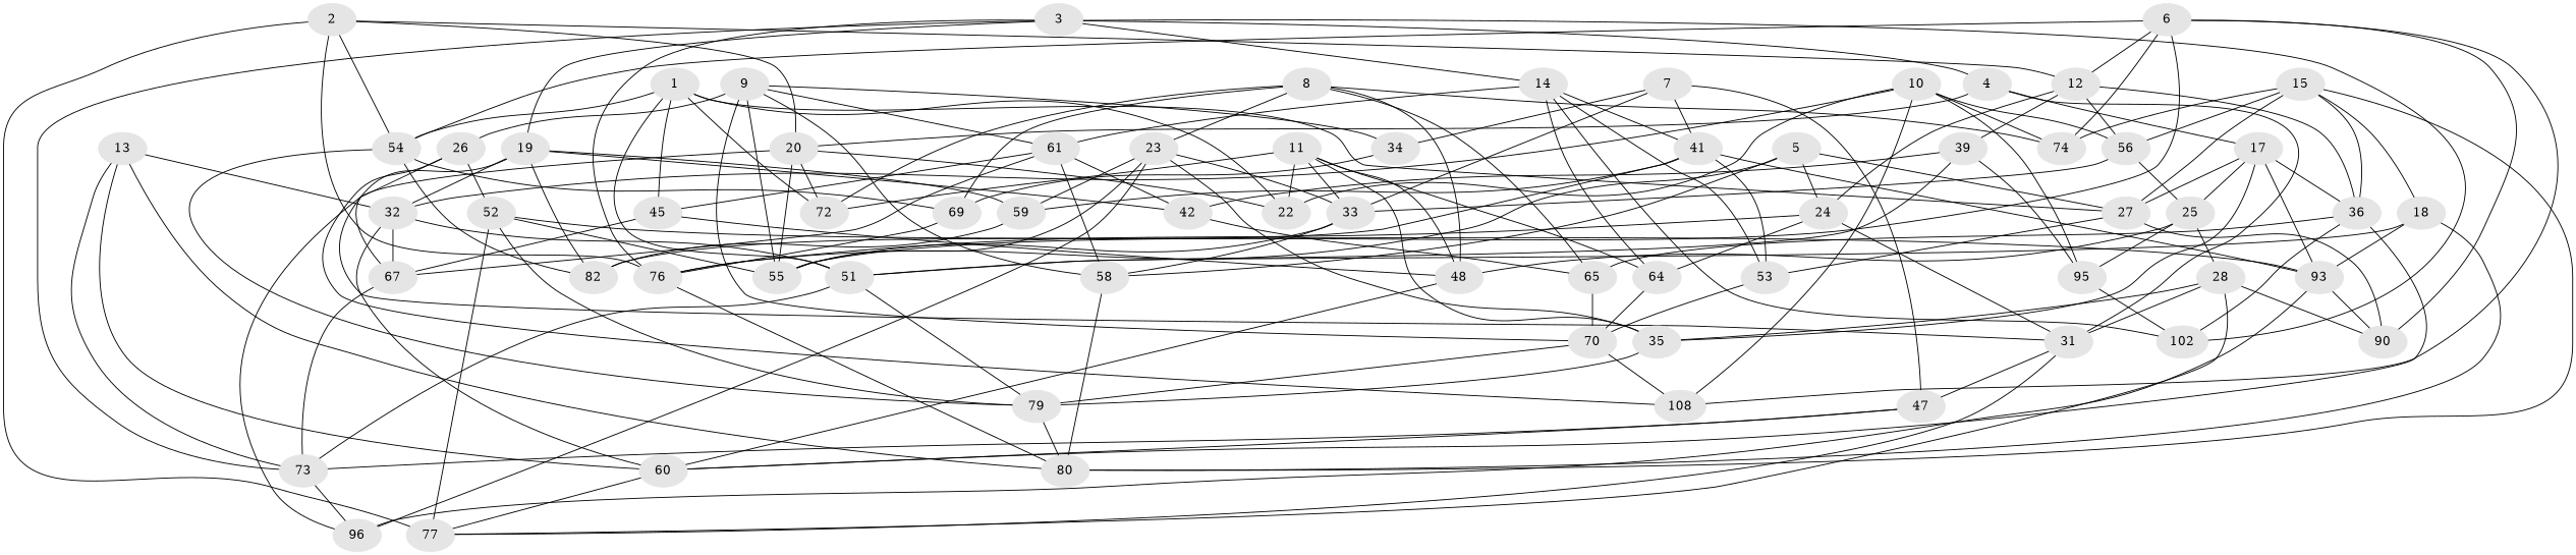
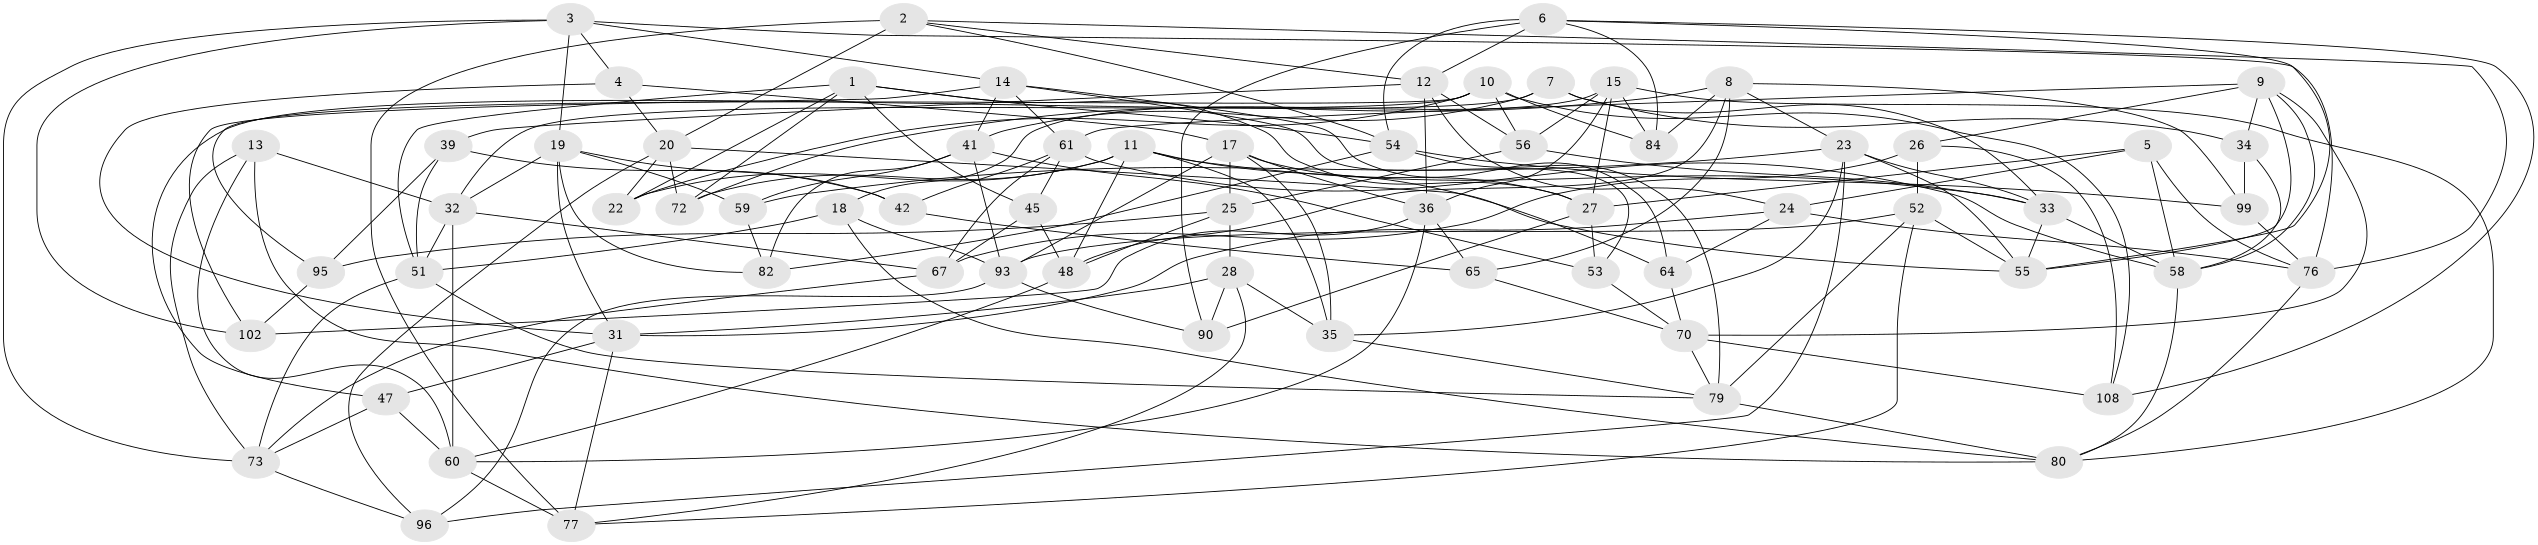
  graph {
    node [color=gray90 style=filled]
    1 [super="+44"]
    22
    27 [super="+38"]
    45 [super="+104"]
    51 [super="+68"]
    54 [super="+57"]
    72
    90
    53
    48 [super="+93"]
    67 [super="+92"]
    73 [super="+78"]
    79 [super="+110"]
-   69
+   69 [label=99]
    82
    2 [super="+71"]
    12 [super="+50"]
    20 [super="+56"]
    76 [super="+100"]
    77 [super="+81"]
    24 [super="+40"]
    n22 [label=56 super="+107"]
    36 [super="+99"]
    39
    55 [super="+106"]
    96
    80 [super="+87"]
    3 [super="+49"]
    4
    14 [super="+98"]
    19 [super="+75"]
    102
    17 [super="+43"]
    31 [super="+37"]
    41 [super="+62"]
    n36 [label=61 super="+29"]
    64
    32 [super="+111"]
    42
    59
    35
    25 [super="+91"]
    n43 [label=93 super="+66"]
    47
    5 [super="+83"]
    58 [super="+97"]
    26 [super="+30"]
    108
    52 [super="+85"]
    6 [super="+105"]
-   84 [label=74]
+   84
    33 [super="+94"]
    7
    34
    60 [super="+103"]
    8 [super="+88"]
    23 [super="+74"]
    65
    70 [super="+89"]
    9 [super="+109"]
    10 [super="+61"]
    95
    11 [super="+46"]
    13
    15 [super="+101"]
    18
    28 [super="+86"]
    1 -- 22
    1 -- 27
    1 -- 45
    1 -- 51
    1 -- 54
    1 -- 72
    27 -- 90
    27 -- 53
    45 -- 48 [weight=2]
    45 -- 67
    51 -- 73
    51 -- 79
    54 -- 79
    54 -- 69
    54 -- 82
    53 -- 70
    48 -- 60
    67 -- 73
    73 -- 96
    79 -- 80
    69 -- 76
    2 -- 54
    2 -- 12
    2 -- 20
    2 -- 76
    2 -- 77 [weight=2]
    12 -- 24
    12 -- n22
    12 -- 36
    12 -- 39
    20 -- 22
    20 -- 72
    20 -- 55
    20 -- 96
    76 -- 80
    24 -- 76
    24 -- 31
    24 -- 64
    n22 -- 25 [weight=2]
    n22 -- 33
    36 -- 102
    36 -- 60
    36 -- 65
    39 -- 51
    39 -- 42
    39 -- 95
    3 -- 73
    3 -- 76
    3 -- 4
    3 -- 14
    3 -- 19
    3 -- 102
    4 -- 20
    4 -- 17
    4 -- 31
    14 -- 53
    14 -- 102
    14 -- 41
    14 -- n36
    14 -- 64
    19 -- 82
    19 -- 31
    19 -- 32
    19 -- 42
    19 -- 59
    17 -- 27
    17 -- 36
    17 -- 35
    17 -- 25
    17 -- n43
    31 -- 77
    31 -- 47
    41 -- 53
    41 -- 82
    41 -- 59
    41 -- n43
    n36 -- 45
    n36 -- 67
    n36 -- 42
    n36 -- 58
    64 -- 70
    32 -- 51
    32 -- 67
    32 -- 60
    42 -- 65
    59 -- 82
    35 -- 79
    25 -- 48
    25 -- 95
    25 -- 28
    n43 -- 90
    n43 -- 96
    47 -- 73
    47 -- 60
    5 -- 27
    5 -- 76
    5 -- 24 [weight=2]
    5 -- 58
    58 -- 80
    26 -- 67 [weight=2]
    26 -- 108
    26 -- 52
    52 -- 79
    52 -- 77
    52 -- 55
    52 -- n43
    6 -- 54
    6 -- 90
    6 -- 12
    6 -- 55
    6 -- 108
    6 -- 84
    33 -- 55
    33 -- 58
    7 -- 41
    7 -- 47
    7 -- 33
    7 -- 34
    34 -- 69
+   34 -- 58
    60 -- 77
    8 -- 72
    8 -- 48
    8 -- 69
    8 -- 84
    8 -- 23
    8 -- 65
    23 -- 55
    23 -- 96
    23 -- 59
    23 -- 35
    23 -- 33
    65 -- 70
    70 -- 79
    70 -- 108
    9 -- 55
    9 -- n36
    9 -- 58
    9 -- 26
    9 -- 34
    9 -- 70
    10 -- 22
    10 -- n22
    10 -- 32
    10 -- 108
    10 -- 84
    10 -- 95
    95 -- 102
    11 -- 22
    11 -- 72
    11 -- 48
    11 -- 64
    11 -- 35
    11 -- 33
    13 -- 73
    13 -- 80
    13 -- 32
    13 -- 60
    15 -- 27
    15 -- n22
    15 -- 36
    15 -- 80
    15 -- 84
    15 -- 18
    18 -- 51
    18 -- 80
    18 -- n43
    28 -- 90
    28 -- 77
    28 -- 31
    28 -- 35
  }
